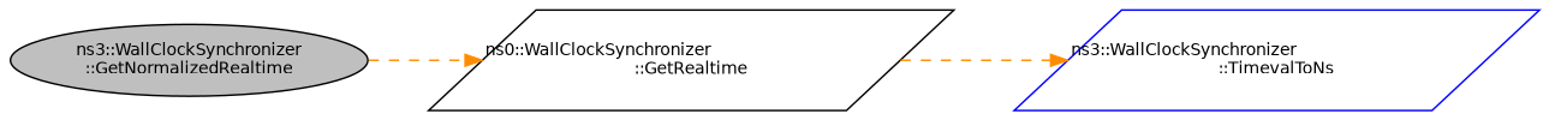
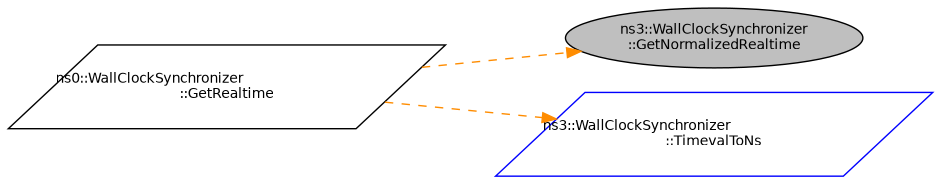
  digraph {
    rankdir=LR
    node [color=black fillcolor=white fontname=Helvetica fontsize=10 shape=parallelogram style=filled]
    edge [color=darkorange fontname=Helvetica fontsize=10 labelfontname=Helvetica labelfontsize=10 style=dashed]
    n1 [fillcolor=grey75 fontcolor=black height=0.2 label="ns3::WallClockSynchronizer\l::GetNormalizedRealtime" shape=ellipse width=0.4]
    n2 [height=0.2 label="ns0::WallClockSynchronizer\l::GetRealtime" width=0.4]
    n3 [color=blue height=0.2 label="ns3::WallClockSynchronizer\l::TimevalToNs" width=0.4]
-   n1 -> n2
+   n2 -> n1
    n2 -> n3
  }
